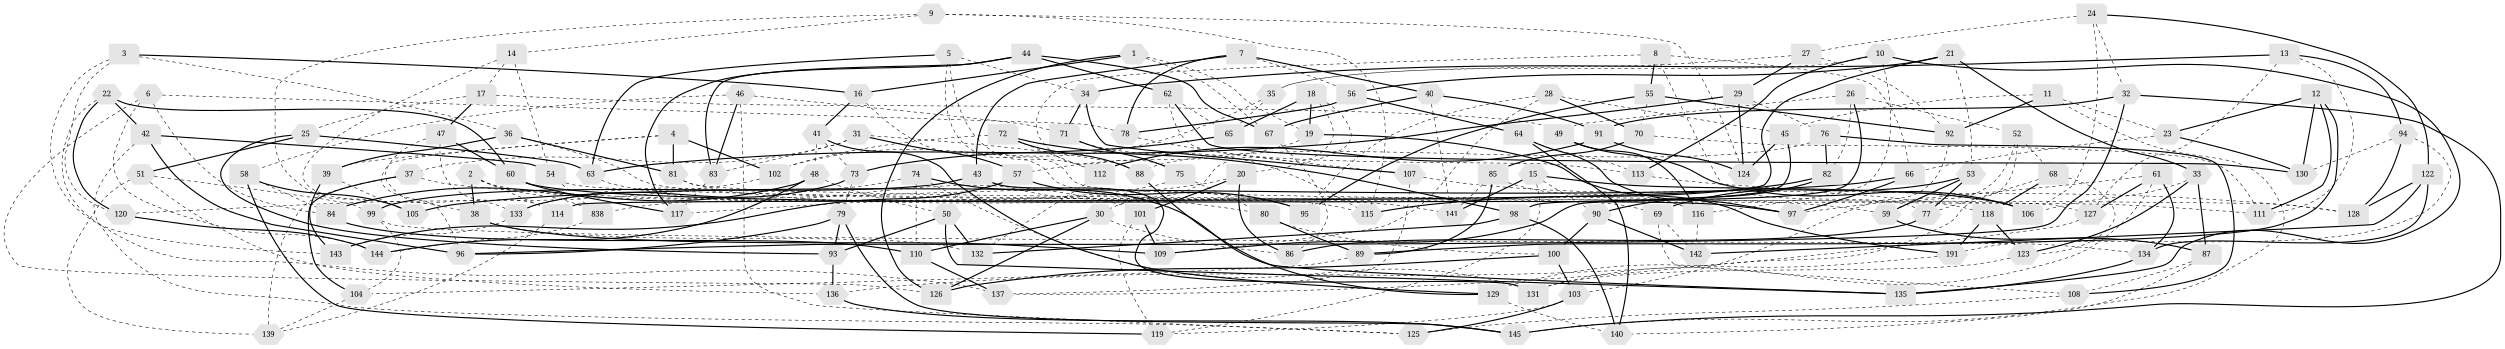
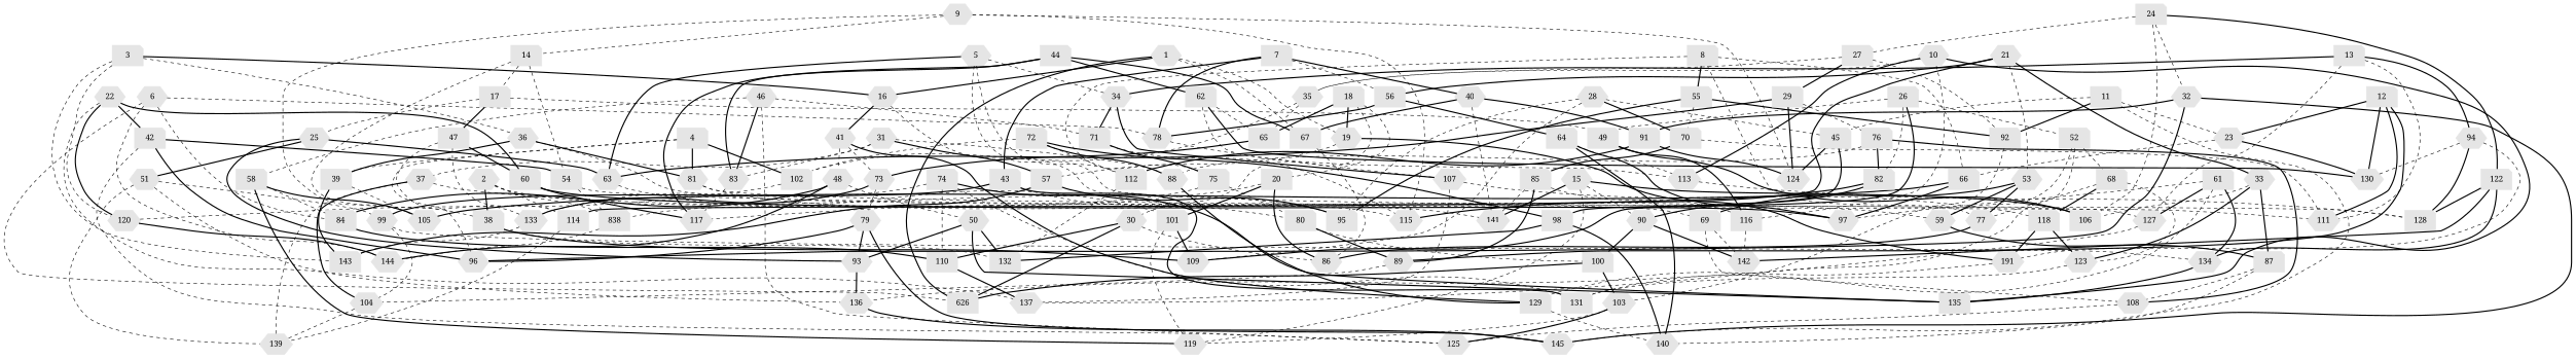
  graph {
    fontname="Noto Serif"
    node [color=gray90 fontname="Noto Serif" shape=hexagon style=filled]
    edge [fontname="Noto Serif" style=dashed]
    1
    16
    19
    67 [shape=note]
-   126 [shape=note]
+   126 [shape=note label=626]
    115
    41
    57 [shape=note]
    n9 [label=191]
    86
    38 [shape=note]
    2
    95 [shape=note]
    114 [shape=note]
    n15 [label=838 shape=note]
    109
    132 [shape=note]
    139
    144
    3 [shape=note]
    36
    120
    143 [shape=note]
    39 [shape=note]
    81
    69 [shape=note]
    4 [shape=note]
    96
    102 [shape=note]
    105
    141
    128 [shape=note]
    5
    34
    63
    112 [shape=note]
    127
    71 [shape=note]
    107
    101 [shape=note]
    136
    6
    78
    84 [shape=note]
    110 [shape=note]
    7 [shape=note]
    40
    43 [shape=note]
    56 [shape=note]
    91 [shape=note]
    80 [shape=note]
    99
    131 [shape=note]
    64 [shape=note]
    8 [shape=note]
    55 [shape=note]
    66 [shape=note]
    75 [shape=note]
    77
    92 [shape=note]
    70 [shape=note]
    97
    14 [shape=note]
    9
    124
    17 [shape=note]
    54 [shape=note]
    10
    35
    113
    116 [shape=note]
    135 [shape=note]
    65 [shape=note]
    142
    11 [shape=note]
    23
    45 [shape=note]
    145
    130
    98 [shape=note]
    103
    12 [shape=note]
    89
    111
    104
    13 [shape=note]
    94
    25
    47 [shape=note]
    49 [shape=note]
    15
    90
    106 [shape=note]
    119
    100 [shape=note]
    48
    73
    129 [shape=note]
    51
    93
    60 [shape=note]
    133
    18 [shape=note]
    20 [shape=note]
    30
    117
    21
    33
    53
    87 [shape=note]
    123
    59
    22
    42 [shape=note]
    137
    125
    24 [shape=note]
    27 [shape=note]
    32
    122 [shape=note]
    29 [shape=note]
    134
    26 [shape=note]
    52 [shape=note]
    82 [shape=note]
    68 [shape=note]
    76 [shape=note]
    28
    85 [shape=note]
    88
    108
    31
    37
    83
    140
    118 [shape=note]
    50
    79
    44 [shape=note]
    62 [shape=note]
    46
    58 [shape=note]
    61 [shape=note]
    72 [shape=note]
    74 [shape=note]
    1 -- 16 [style=bold]
    1 -- 19
    1 -- 67
    1 -- 126 [style=bold]
    16 -- 115
    16 -- 41 [style=bold]
    19 -- 57
    19 -- n9 [style=bold]
    67 -- 86
    41 -- 48
    41 -- 73
    41 -- 129 [style=bold]
    57 -- 95 [style=bold]
    57 -- 143 [style=bold]
    n9 -- 129
    38 -- 109 [style=bold]
    38 -- 132
    2 -- 38 [style=bold]
    2 -- 95
    2 -- 114
    2 -- n15
    114 -- 139
    n15 -- 144
    3 -- 16 [style=bold]
    3 -- 36
    3 -- 120
    3 -- 143
    36 -- 39 [style=bold]
    36 -- 81 [style=bold]
    36 -- 69
    120 -- 144 [style=bold]
    39 -- 143 [style=bold]
    39 -- 105
    81 -- 141
    81 -- 128
    69 -- 142
    69 -- 108
    4 -- 39
    4 -- 81 [style=bold]
    4 -- 96
    4 -- 102 [style=bold]
    102 -- 120
    5 -- 34
    5 -- 63 [style=bold]
    5 -- 112
    5 -- 127
    34 -- 71 [style=bold]
    34 -- 107 [style=bold]
    63 -- 101
    112 -- 132
    127 -- 136
    71 -- 115
    71 -- 75 [style=bold]
    107 -- 137
    107 -- 118
    101 -- 109 [style=bold]
    101 -- 119
    136 -- 145 [style=bold]
    6 -- 126
    6 -- 144
    6 -- 78
    6 -- 84
    78 -- 107
    84 -- 110 [style=bold]
    110 -- 137 [style=bold]
    7 -- 78 [style=bold]
    7 -- 40 [style=bold]
    7 -- 43 [style=bold]
    7 -- 56
    40 -- 67 [style=bold]
    40 -- 141
    40 -- 91 [style=bold]
    43 -- 80
    43 -- 99 [style=bold]
    43 -- 131 [style=bold]
    56 -- 78 [style=bold]
    56 -- 64 [style=bold]
    91 -- 112 [style=bold]
    91 -- 124 [style=bold]
    80 -- 89 [style=bold]
    80 -- 100
    99 -- 104
    99 -- 134
    64 -- 97 [style=bold]
    64 -- 113
    64 -- 140 [style=bold]
    8 -- 55 [style=bold]
    8 -- 66
    8 -- 75
    8 -- 77
    55 -- 95 [style=bold]
    55 -- 92 [style=bold]
    55 -- 70
    66 -- 105 [style=bold]
    66 -- 97 [style=bold]
    75 -- n15
    75 -- 80
    77 -- 86 [style=bold]
    92 -- 103
    70 -- 111
    70 -- 85 [style=bold]
    14 -- 38
    14 -- 17
    14 -- 54
    9 -- 115
    9 -- 105
    9 -- 14
    9 -- 124
    17 -- 25
    17 -- 47 [style=bold]
    17 -- 49
    54 -- n15
    54 -- 111
    10 -- 35
    10 -- 113 [style=bold]
    10 -- 116
    10 -- 135 [style=bold]
    35 -- 102
    35 -- 65
    113 -- 128
    116 -- 142
    65 -- 73 [style=bold]
    11 -- 92 [style=bold]
    11 -- 23
    11 -- 45
    11 -- 145
    23 -- 66
    23 -- 130 [style=bold]
    45 -- 124 [style=bold]
    45 -- 98 [style=bold]
    98 -- 132 [style=bold]
    98 -- 140 [style=bold]
    103 -- 119
    103 -- 125 [style=bold]
    12 -- 23 [style=bold]
    12 -- 130 [style=bold]
    12 -- 89 [style=bold]
    12 -- 111 [style=bold]
    89 -- 104
    104 -- 139
    13 -- 34 [style=bold]
    13 -- 127
    13 -- 111
    13 -- 94 [style=bold]
    94 -- n9
    94 -- 128 [style=bold]
    94 -- 130
    25 -- 63 [style=bold]
    25 -- 51 [style=bold]
    25 -- 93 [style=bold]
    47 -- 114
    47 -- 60 [style=bold]
    47 -- 133
    49 -- 116 [style=bold]
    49 -- 106 [style=bold]
    15 -- 141 [style=bold]
    15 -- 90
    15 -- 106 [style=bold]
    15 -- 119
    90 -- 142 [style=bold]
    90 -- 100 [style=bold]
    100 -- 126 [style=bold]
    100 -- 103 [style=bold]
    48 -- 144 [style=bold]
    48 -- 84 [style=bold]
    48 -- 50
    73 -- 133 [style=bold]
    73 -- 79
    129 -- 140
    51 -- 139
    51 -- 136
    51 -- 99
    93 -- 136 [style=bold]
    60 -- 97 [style=bold]
    60 -- 117 [style=bold]
    133 -- 143
    18 -- 19 [style=bold]
    18 -- 65 [style=bold]
    18 -- 20
    18 -- 30
    20 -- 86 [style=bold]
    20 -- 101 [style=bold]
    20 -- 117
    30 -- 126 [style=bold]
    30 -- 86
    30 -- 110 [style=bold]
    21 -- 114 [style=bold]
    21 -- 56 [style=bold]
    21 -- 33 [style=bold]
    21 -- 53
    33 -- 106
    33 -- 87 [style=bold]
    33 -- 123 [style=bold]
    53 -- 69 [style=bold]
    53 -- 77 [style=bold]
    53 -- 59 [style=bold]
    87 -- 108
    87 -- 140
    123 -- 131
    59 -- 87 [style=bold]
    22 -- 120 [style=bold]
    22 -- 60 [style=bold]
    22 -- 42 [style=bold]
    22 -- 137
    42 -- 96 [style=bold]
    42 -- 54 [style=bold]
    42 -- 125
    24 -- 106
    24 -- 27
    24 -- 32
    24 -- 122 [style=bold]
    27 -- 92
    27 -- 35
    27 -- 29 [style=bold]
    32 -- 96 [style=bold]
    32 -- 91 [style=bold]
    32 -- 145 [style=bold]
    122 -- 128 [style=bold]
    122 -- 142 [style=bold]
    122 -- 134 [style=bold]
    29 -- 63 [style=bold]
    29 -- 124 [style=bold]
    29 -- 76
    134 -- 135 [style=bold]
    26 -- 109 [style=bold]
    26 -- 49
    26 -- 52
    26 -- 82
    52 -- 59
    52 -- 137
    52 -- 68
    82 -- 115 [style=bold]
    82 -- 90 [style=bold]
    68 -- 77
    68 -- 123
    68 -- 118 [style=bold]
    76 -- 82 [style=bold]
    76 -- 88
    76 -- 108 [style=bold]
    28 -- 95
    28 -- 109
    28 -- 70 [style=bold]
    28 -- 45
    85 -- 141
    85 -- 116
    85 -- 89 [style=bold]
    88 -- 129 [style=bold]
    108 -- 125
    31 -- 57 [style=bold]
    31 -- 88
    31 -- 37
    31 -- 83
    37 -- 139
    37 -- 104 [style=bold]
    37 -- 59
    83 -- 117
    118 -- n9 [style=bold]
    118 -- 123 [style=bold]
    50 -- 132 [style=bold]
    50 -- 135 [style=bold]
    50 -- 93 [style=bold]
    79 -- 96 [style=bold]
    79 -- 145 [style=bold]
    79 -- 93 [style=bold]
    44 -- 67 [style=bold]
    44 -- 117 [style=bold]
    44 -- 83 [style=bold]
    44 -- 62 [style=bold]
    62 -- 113
    62 -- 65
    62 -- 130 [style=bold]
    46 -- 71
    46 -- 125
    46 -- 83 [style=bold]
    46 -- 58
    58 -- 105 [style=bold]
    58 -- 84
    58 -- 119 [style=bold]
    61 -- 127 [style=bold]
    61 -- 131
    61 -- 97
    61 -- 134 [style=bold]
    72 -- 102
    72 -- 112
    72 -- 98 [style=bold]
    72 -- 88 [style=bold]
    74 -- 110
    74 -- 131
    74 -- 135 [style=bold]
    74 -- 133
  }
